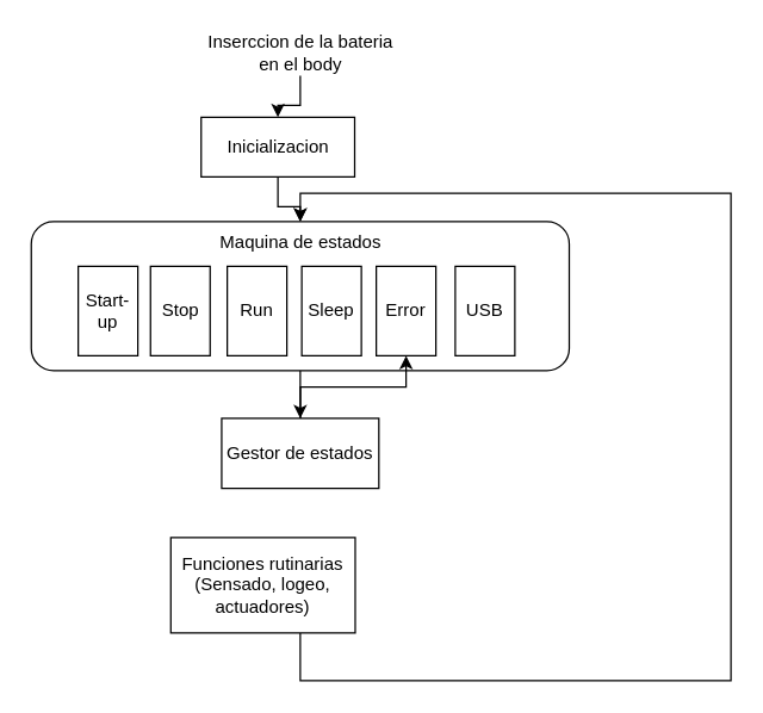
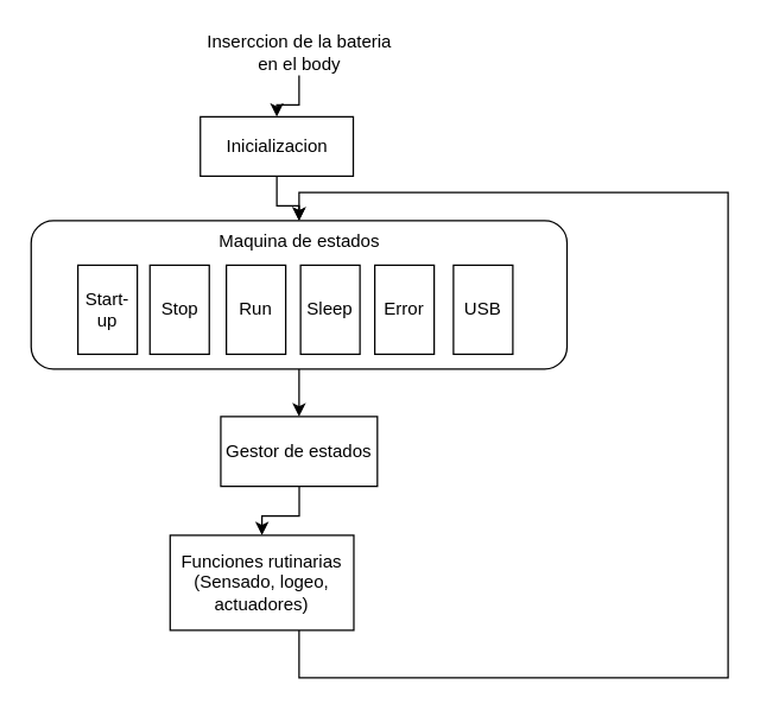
  <mxCell id="0" />
  <mxCell id="1" parent="0" />
  <mxCell id="2" style="edgeStyle=orthogonalEdgeStyle;rounded=0;orthogonalLoop=1;jettySize=auto;html=1;entryX=0.5;entryY=0;entryDx=0;entryDy=0;" edge="1" parent="1" source="3" target="5"><mxGeometry relative="1" as="geometry" /></mxCell>
  <mxCell id="3" value="Inserccion de la bateria&lt;br&gt;en el body" style="text;html=1;align=center;verticalAlign=middle;resizable=0;points=[];autosize=1;" vertex="1" parent="1"><mxGeometry x="131" y="20" width="140" height="30" as="geometry" /></mxCell>
  <mxCell id="4" style="edgeStyle=orthogonalEdgeStyle;rounded=0;orthogonalLoop=1;jettySize=auto;html=1;entryX=0.5;entryY=0;entryDx=0;entryDy=0;" edge="1" parent="1" source="5" target="13"><mxGeometry relative="1" as="geometry" /></mxCell>
  <mxCell id="5" value="Inicializacion" style="rounded=0;whiteSpace=wrap;html=1;" vertex="1" parent="1"><mxGeometry x="134.5" y="78" width="103" height="40" as="geometry" /></mxCell>
  <mxCell id="6" value="Start-up" style="rounded=0;whiteSpace=wrap;html=1;" vertex="1" parent="1"><mxGeometry x="52" y="178" width="40" height="60" as="geometry" /></mxCell>
  <mxCell id="7" value="Stop" style="rounded=0;whiteSpace=wrap;html=1;" vertex="1" parent="1"><mxGeometry x="100.5" y="178" width="40" height="60" as="geometry" /></mxCell>
  <mxCell id="8" value="Run" style="rounded=0;whiteSpace=wrap;html=1;" vertex="1" parent="1"><mxGeometry x="152" y="178" width="40" height="60" as="geometry" /></mxCell>
  <mxCell id="9" value="Sleep" style="rounded=0;whiteSpace=wrap;html=1;" vertex="1" parent="1"><mxGeometry x="202" y="178" width="40" height="60" as="geometry" /></mxCell>
  <mxCell id="10" value="Error" style="rounded=0;whiteSpace=wrap;html=1;" vertex="1" parent="1"><mxGeometry x="252" y="178" width="40" height="60" as="geometry" /></mxCell>
  <mxCell id="11" value="USB" style="rounded=0;whiteSpace=wrap;html=1;" vertex="1" parent="1"><mxGeometry x="305" y="178" width="40" height="60" as="geometry" /></mxCell>
  <mxCell id="12" value="" style="edgeStyle=orthogonalEdgeStyle;rounded=0;orthogonalLoop=1;jettySize=auto;html=1;entryX=0.5;entryY=0;entryDx=0;entryDy=0;" edge="1" parent="1" source="13" target="15"><mxGeometry relative="1" as="geometry"><mxPoint x="201" y="328" as="targetPoint" /></mxGeometry></mxCell>
  <mxCell id="13" value="Maquina de estados&lt;br&gt;&lt;br&gt;&lt;br&gt;&lt;br&gt;&lt;br&gt;&lt;br&gt;" style="rounded=1;whiteSpace=wrap;html=1;fillColor=none;" vertex="1" parent="1"><mxGeometry x="20.5" y="148" width="361" height="100" as="geometry" /></mxCell>
- <mxCell id="14" value="" style="edgeStyle=orthogonalEdgeStyle;rounded=0;orthogonalLoop=1;jettySize=auto;html=1;" edge="1" parent="1" source="15" target="10"><mxGeometry relative="1" as="geometry" /></mxCell>
+ <mxCell id="14" value="" style="edgeStyle=orthogonalEdgeStyle;rounded=0;orthogonalLoop=1;jettySize=auto;html=1;" edge="1" parent="1" source="15" target="17"><mxGeometry relative="1" as="geometry" /></mxCell>
  <mxCell id="15" value="Gestor de estados" style="rounded=0;whiteSpace=wrap;html=1;fillColor=none;" vertex="1" parent="1"><mxGeometry x="148.25" y="280" width="105.5" height="47" as="geometry" /></mxCell>
  <mxCell id="16" style="edgeStyle=orthogonalEdgeStyle;rounded=0;orthogonalLoop=1;jettySize=auto;html=1;" edge="1" parent="1" source="17" target="13"><mxGeometry relative="1" as="geometry"><Array as="points"><mxPoint x="201" y="456" /><mxPoint x="490" y="456" /><mxPoint x="490" y="129" /><mxPoint x="201" y="129" /></Array></mxGeometry></mxCell>
  <mxCell id="17" value="Funciones rutinarias&lt;br&gt;(Sensado, logeo, actuadores)" style="rounded=0;whiteSpace=wrap;html=1;fillColor=none;" vertex="1" parent="1"><mxGeometry x="114.13" y="360" width="123.75" height="64" as="geometry" /></mxCell>
